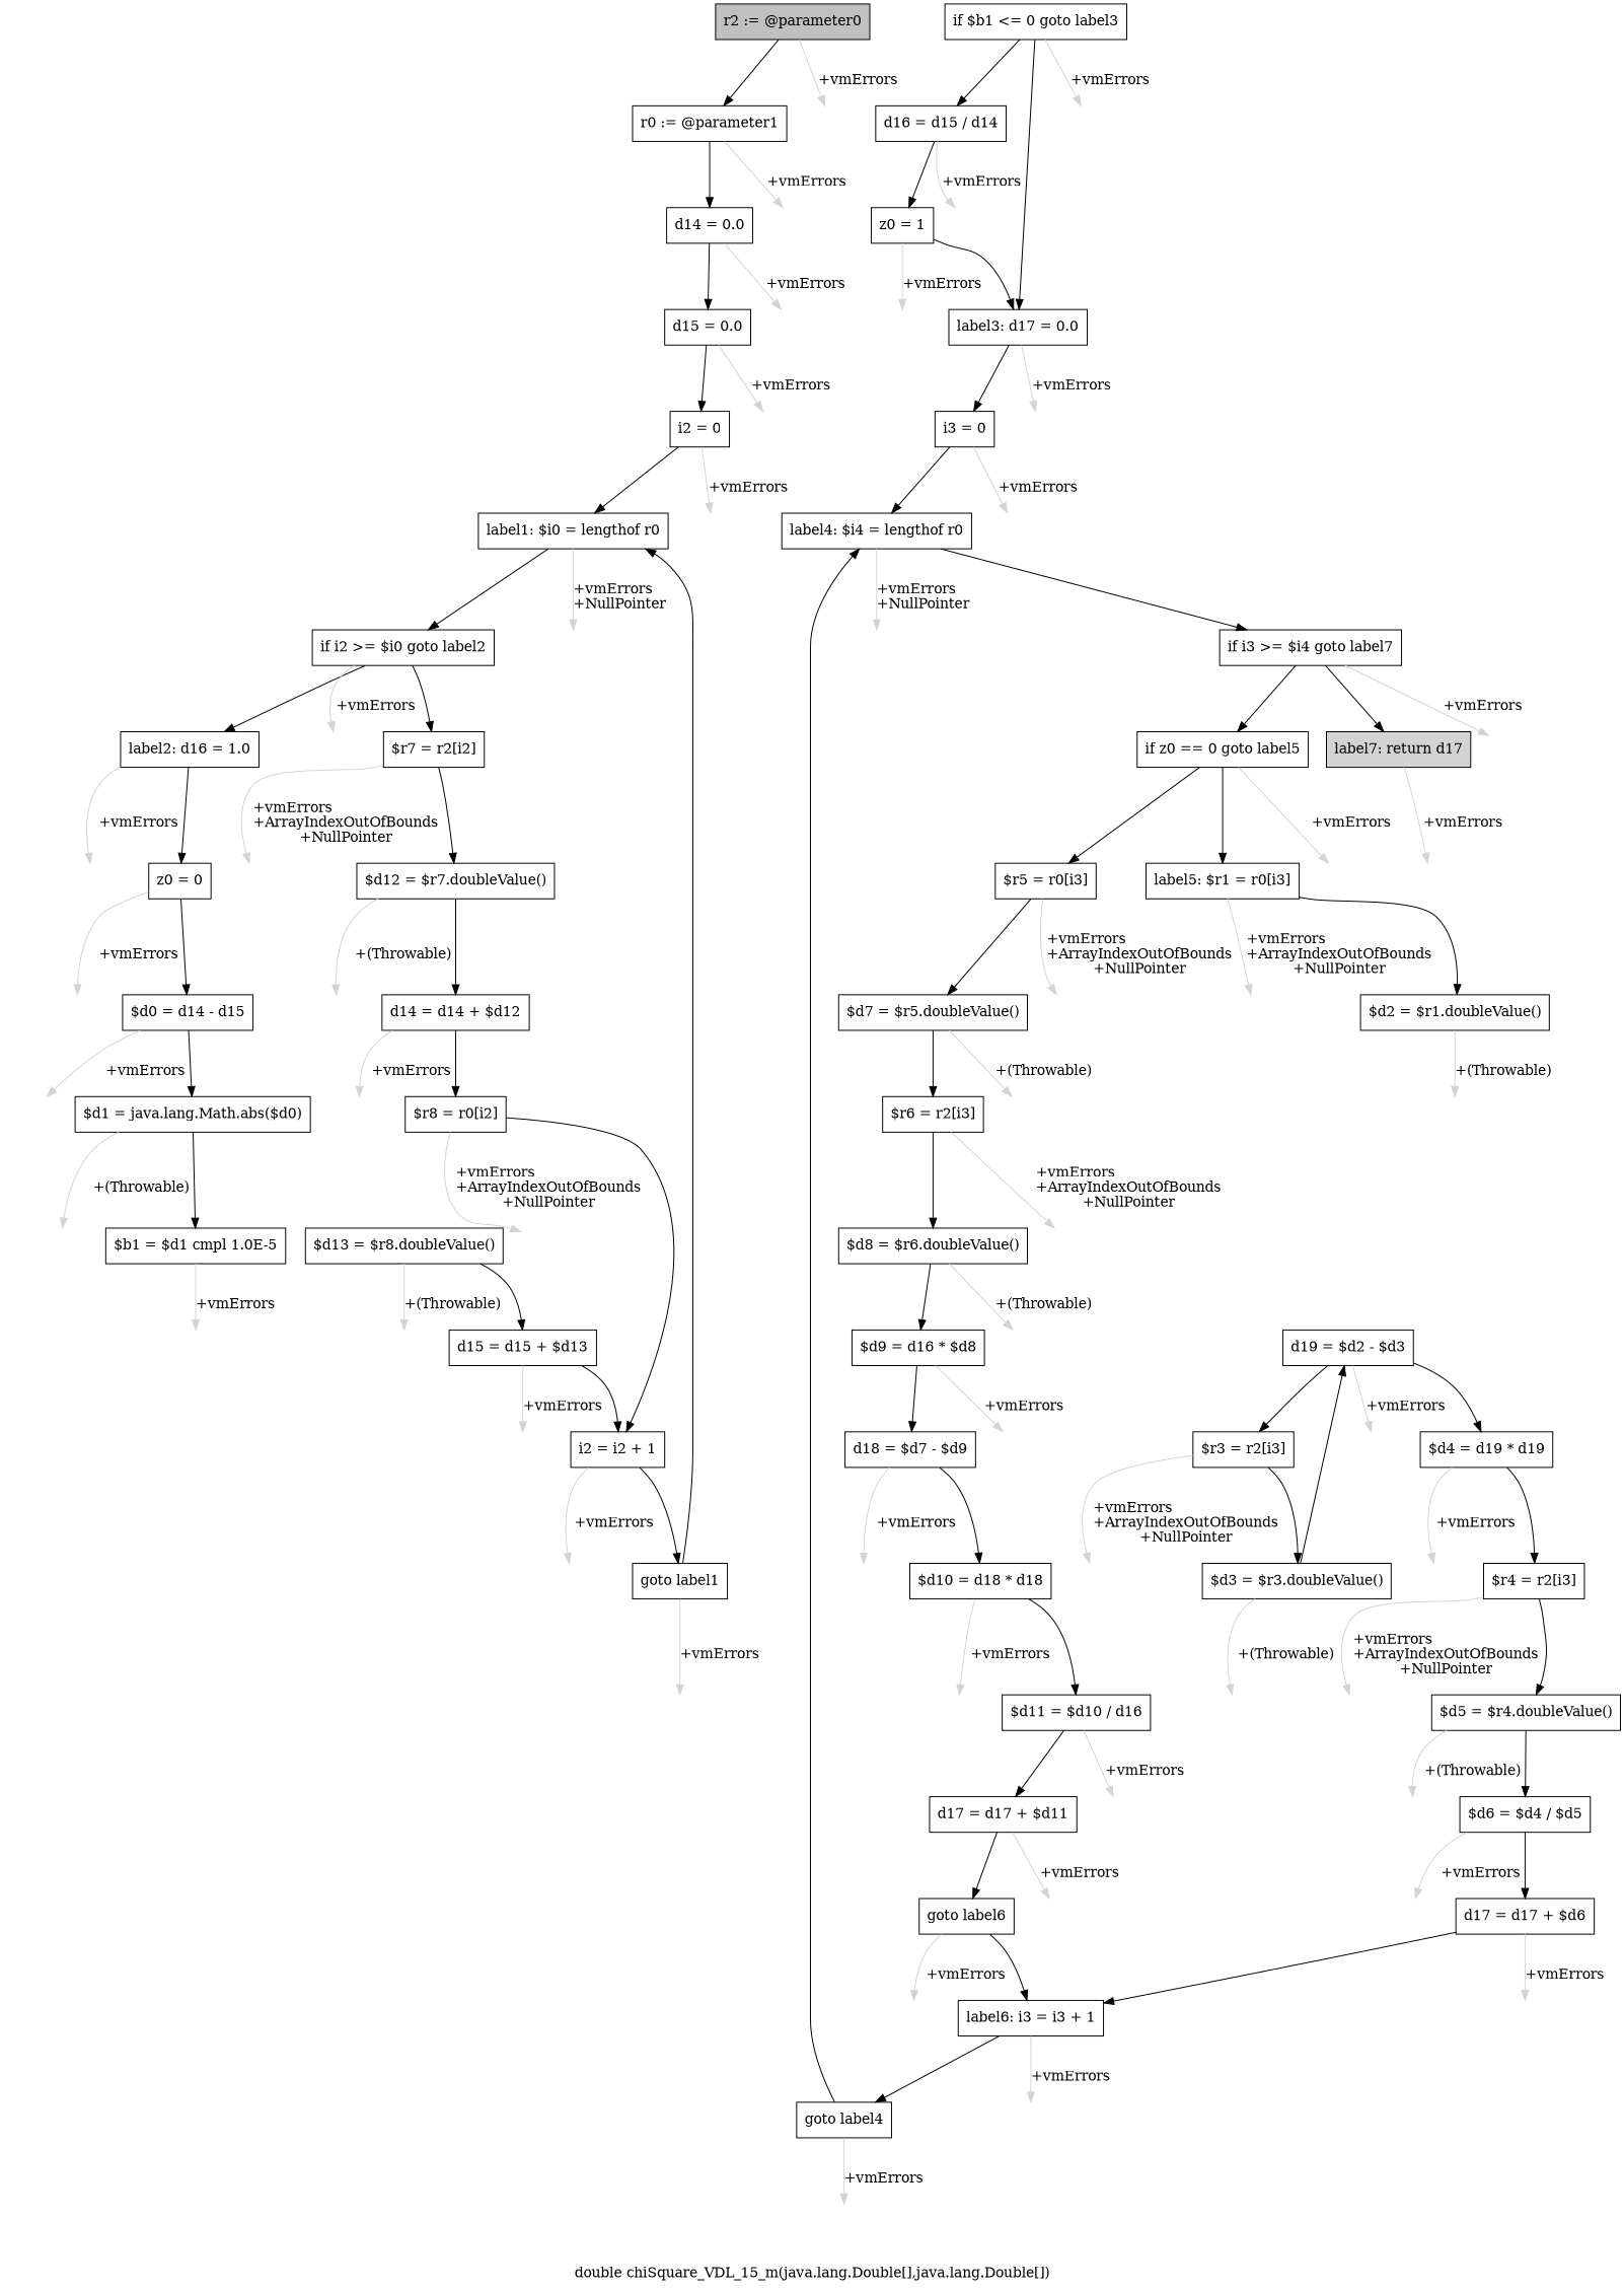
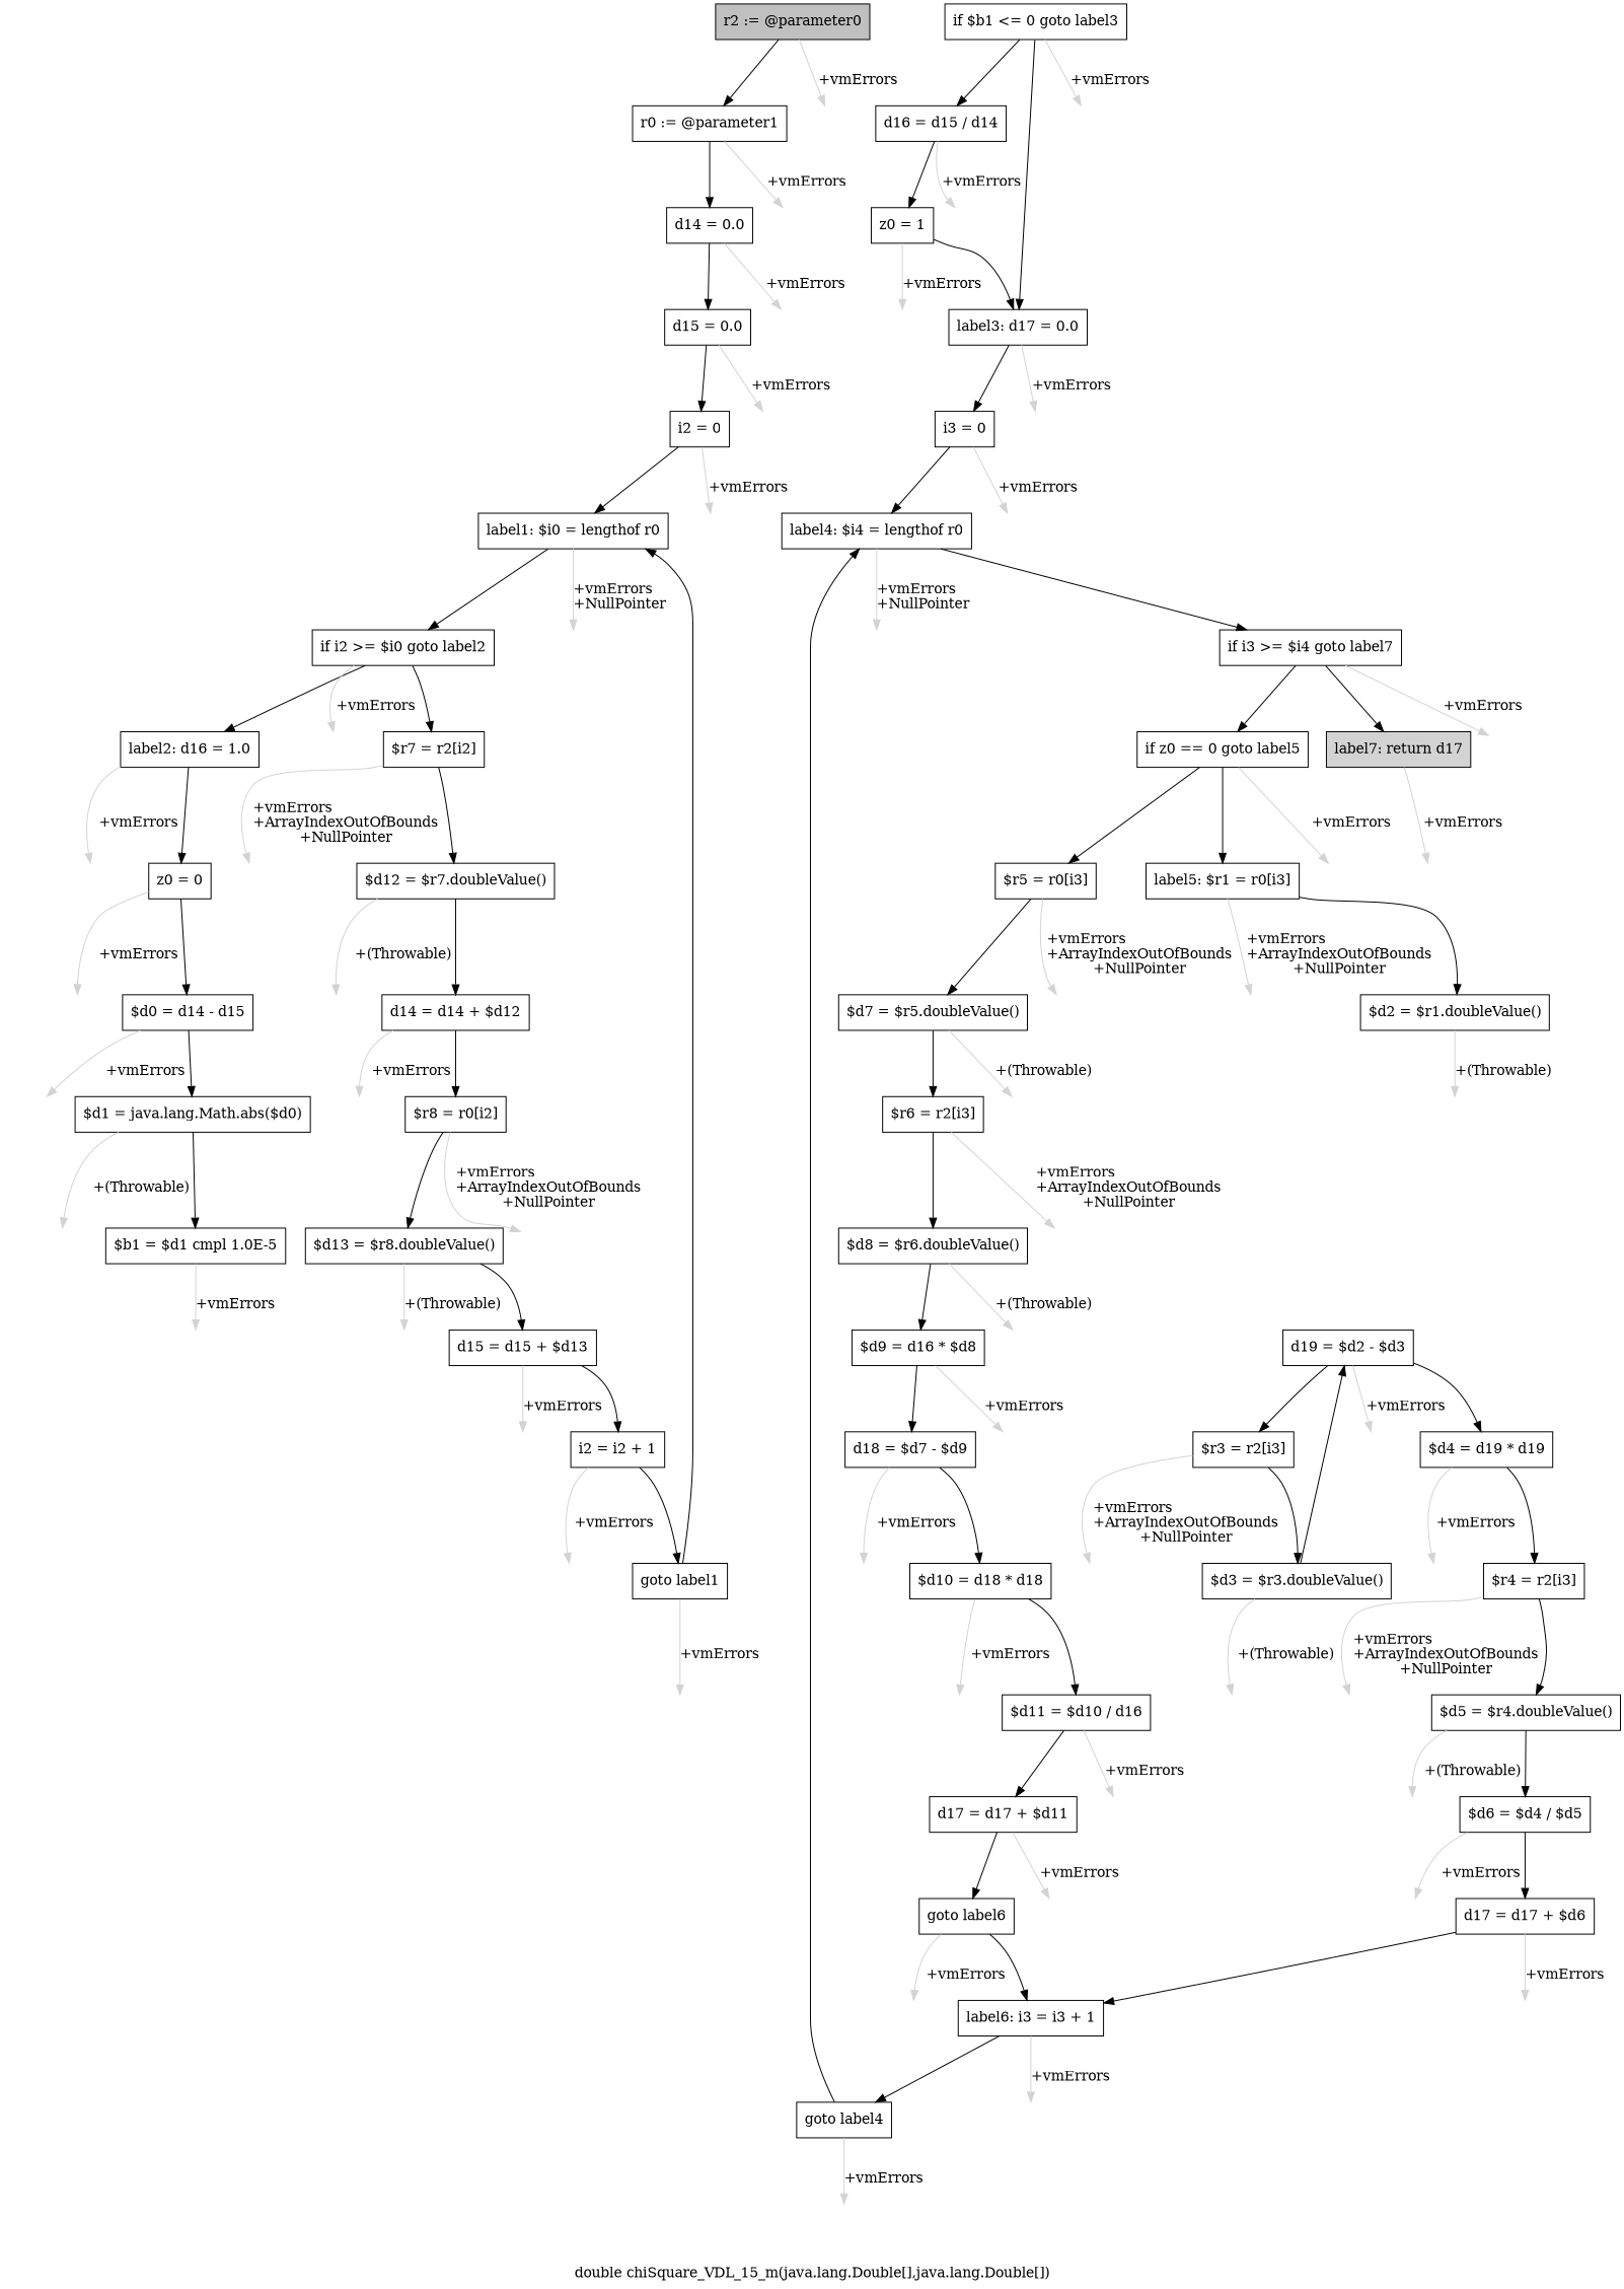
  digraph {
    label="double chiSquare_VDL_15_m(java.lang.Double[],java.lang.Double[])"
    node [shape=box style=invis]
    edge [color=black]
    n1 [fillcolor=gray label="r2 := @parameter0" style=filled]
    n2 [label="r0 := @parameter1" style=""]
    n3 [label=Esc]
    n4 [label="d14 = 0.0" style=""]
    n5 [label=Esc]
    n6 [label="d15 = 0.0" style=""]
    n7 [label=Esc]
    n8 [label="i2 = 0" style=""]
    n9 [label=Esc]
    n10 [label="label1: $i0 = lengthof r0" style=""]
    n11 [label=Esc]
    n12 [label="if i2 >= $i0 goto label2" style=""]
    n13 [label=Esc]
    n14 [label="$r7 = r2[i2]" style=""]
    n15 [label="label2: d16 = 1.0" style=""]
    n16 [label=Esc]
    n17 [label="$d12 = $r7.doubleValue()" style=""]
    n18 [label=Esc]
    n19 [label="z0 = 0" style=""]
    n20 [label=Esc]
    n21 [label="d14 = d14 + $d12" style=""]
    n22 [label=Esc]
    n23 [label="$d0 = d14 - d15" style=""]
    n24 [label=Esc]
    n25 [label="$r8 = r0[i2]" style=""]
    n26 [label=Esc]
    n27 [label="$d13 = $r8.doubleValue()" style=""]
    n28 [label=Esc]
    n29 [label="d15 = d15 + $d13" style=""]
    n30 [label=Esc]
    n31 [label="i2 = i2 + 1" style=""]
    n32 [label=Esc]
    n33 [label="goto label1" style=""]
    n34 [label=Esc]
    n35 [label=Esc]
    n36 [label="$d1 = java.lang.Math.abs($d0)" style=""]
    n37 [label=Esc]
    n38 [label="$b1 = $d1 cmpl 1.0E-5" style=""]
    n39 [label=Esc]
    n40 [label=Esc]
    n41 [label="if $b1 <= 0 goto label3" style=""]
    n42 [label="d16 = d15 / d14" style=""]
    n43 [label="label3: d17 = 0.0" style=""]
    n44 [label=Esc]
    n45 [label="z0 = 1" style=""]
    n46 [label=Esc]
    n47 [label="i3 = 0" style=""]
    n48 [label=Esc]
    n49 [label=Esc]
    n50 [label="label4: $i4 = lengthof r0" style=""]
    n51 [label=Esc]
    n52 [label="if i3 >= $i4 goto label7" style=""]
    n53 [label=Esc]
    n54 [label="if z0 == 0 goto label5" style=""]
    n55 [fillcolor=lightgray label="label7: return d17" style=filled]
    n56 [label=Esc]
    n57 [label="$r5 = r0[i3]" style=""]
    n58 [label="label5: $r1 = r0[i3]" style=""]
    n59 [label=Esc]
    n60 [label=Esc]
    n61 [label="$d7 = $r5.doubleValue()" style=""]
    n62 [label=Esc]
    n63 [label="$d2 = $r1.doubleValue()" style=""]
    n64 [label=Esc]
    n65 [label="$r6 = r2[i3]" style=""]
    n66 [label=Esc]
    n67 [label=Esc]
    n68 [label="$d8 = $r6.doubleValue()" style=""]
    n69 [label=Esc]
    n70 [label="$d9 = d16 * $d8" style=""]
    n71 [label=Esc]
    n72 [label="d18 = $d7 - $d9" style=""]
    n73 [label=Esc]
    n74 [label="$d10 = d18 * d18" style=""]
    n75 [label=Esc]
    n76 [label="$d11 = $d10 / d16" style=""]
    n77 [label=Esc]
    n78 [label="d17 = d17 + $d11" style=""]
    n79 [label=Esc]
    n80 [label="goto label6" style=""]
    n81 [label=Esc]
    n82 [label="label6: i3 = i3 + 1" style=""]
    n83 [label=Esc]
    n84 [label="goto label4" style=""]
    n85 [label=Esc]
    n86 [label=Esc]
    n87 [label="$r3 = r2[i3]" style=""]
    n88 [label="$d3 = $r3.doubleValue()" style=""]
    n89 [label=Esc]
    n90 [label="d19 = $d2 - $d3" style=""]
    n91 [label=Esc]
    n92 [label="$d4 = d19 * d19" style=""]
    n93 [label=Esc]
    n94 [label="$r4 = r2[i3]" style=""]
    n95 [label=Esc]
    n96 [label="$d5 = $r4.doubleValue()" style=""]
    n97 [label=Esc]
    n98 [label="$d6 = $d4 / $d5" style=""]
    n99 [label=Esc]
    n100 [label="d17 = d17 + $d6" style=""]
    n101 [label=Esc]
    n102 [label=Esc]
    n1 -> n2
    n1 -> n3 [color=lightgray label="\l+vmErrors"]
    n2 -> n4
    n2 -> n5 [color=lightgray label="\l+vmErrors"]
    n4 -> n6
    n4 -> n7 [color=lightgray label="\l+vmErrors"]
    n6 -> n8
    n6 -> n9 [color=lightgray label="\l+vmErrors"]
    n8 -> n10
    n8 -> n11 [color=lightgray label="\l+vmErrors"]
    n10 -> n12
    n10 -> n13 [color=lightgray label="\l+vmErrors\l+NullPointer"]
    n12 -> n14
    n12 -> n15
    n12 -> n16 [color=lightgray label="\l+vmErrors"]
    n14 -> n17
    n14 -> n18 [color=lightgray label="\l+vmErrors\l+ArrayIndexOutOfBounds\l+NullPointer"]
    n15 -> n19
    n15 -> n20 [color=lightgray label="\l+vmErrors"]
    n17 -> n21
    n17 -> n22 [color=lightgray label="\l+(Throwable)"]
    n19 -> n23
    n19 -> n24 [color=lightgray label="\l+vmErrors"]
    n21 -> n25
    n21 -> n26 [color=lightgray label="\l+vmErrors"]
    n23 -> n36
    n23 -> n37 [color=lightgray label="\l+vmErrors"]
-   n25 -> n31
+   n25 -> n27
    n25 -> n28 [color=lightgray label="\l+vmErrors\l+ArrayIndexOutOfBounds\l+NullPointer"]
    n27 -> n29
    n27 -> n30 [color=lightgray label="\l+(Throwable)"]
    n29 -> n31
    n29 -> n32 [color=lightgray label="\l+vmErrors"]
    n31 -> n33
    n31 -> n34 [color=lightgray label="\l+vmErrors"]
    n33 -> n10
    n33 -> n35 [color=lightgray label="\l+vmErrors"]
    n36 -> n38
    n36 -> n39 [color=lightgray label="\l+(Throwable)"]
    n38 -> n40 [color=lightgray label="\l+vmErrors"]
    n41 -> n42
    n41 -> n43
    n41 -> n44 [color=lightgray label="\l+vmErrors"]
    n42 -> n45
    n42 -> n46 [color=lightgray label="\l+vmErrors"]
    n43 -> n47
    n43 -> n48 [color=lightgray label="\l+vmErrors"]
    n45 -> n43
    n45 -> n49 [color=lightgray label="\l+vmErrors"]
    n47 -> n50
    n47 -> n51 [color=lightgray label="\l+vmErrors"]
    n50 -> n52
    n50 -> n53 [color=lightgray label="\l+vmErrors\l+NullPointer"]
    n52 -> n54
    n52 -> n55
    n52 -> n56 [color=lightgray label="\l+vmErrors"]
    n54 -> n57
    n54 -> n58
    n54 -> n59 [color=lightgray label="\l+vmErrors"]
    n55 -> n60 [color=lightgray label="\l+vmErrors"]
    n57 -> n61
    n57 -> n62 [color=lightgray label="\l+vmErrors\l+ArrayIndexOutOfBounds\l+NullPointer"]
    n58 -> n63
    n58 -> n64 [color=lightgray label="\l+vmErrors\l+ArrayIndexOutOfBounds\l+NullPointer"]
    n61 -> n65
    n61 -> n66 [color=lightgray label="\l+(Throwable)"]
    n63 -> n67 [color=lightgray label="\l+(Throwable)"]
    n65 -> n68
    n65 -> n69 [color=lightgray label="\l+vmErrors\l+ArrayIndexOutOfBounds\l+NullPointer"]
    n68 -> n70
    n68 -> n71 [color=lightgray label="\l+(Throwable)"]
    n70 -> n72
    n70 -> n73 [color=lightgray label="\l+vmErrors"]
    n72 -> n74
    n72 -> n75 [color=lightgray label="\l+vmErrors"]
    n74 -> n76
    n74 -> n77 [color=lightgray label="\l+vmErrors"]
    n76 -> n78
    n76 -> n79 [color=lightgray label="\l+vmErrors"]
    n78 -> n80
    n78 -> n81 [color=lightgray label="\l+vmErrors"]
    n80 -> n82
    n80 -> n83 [color=lightgray label="\l+vmErrors"]
    n82 -> n84
    n82 -> n85 [color=lightgray label="\l+vmErrors"]
    n84 -> n50
    n84 -> n86 [color=lightgray label="\l+vmErrors"]
    n87 -> n88
    n87 -> n89 [color=lightgray label="\l+vmErrors\l+ArrayIndexOutOfBounds\l+NullPointer"]
    n88 -> n90
    n88 -> n91 [color=lightgray label="\l+(Throwable)"]
    n90 -> n87
    n90 -> n92
    n90 -> n93 [color=lightgray label="\l+vmErrors"]
    n92 -> n94
    n92 -> n95 [color=lightgray label="\l+vmErrors"]
    n94 -> n96
    n94 -> n97 [color=lightgray label="\l+vmErrors\l+ArrayIndexOutOfBounds\l+NullPointer"]
    n96 -> n98
    n96 -> n99 [color=lightgray label="\l+(Throwable)"]
    n98 -> n100
    n98 -> n101 [color=lightgray label="\l+vmErrors"]
    n100 -> n82
    n100 -> n102 [color=lightgray label="\l+vmErrors"]
  }
